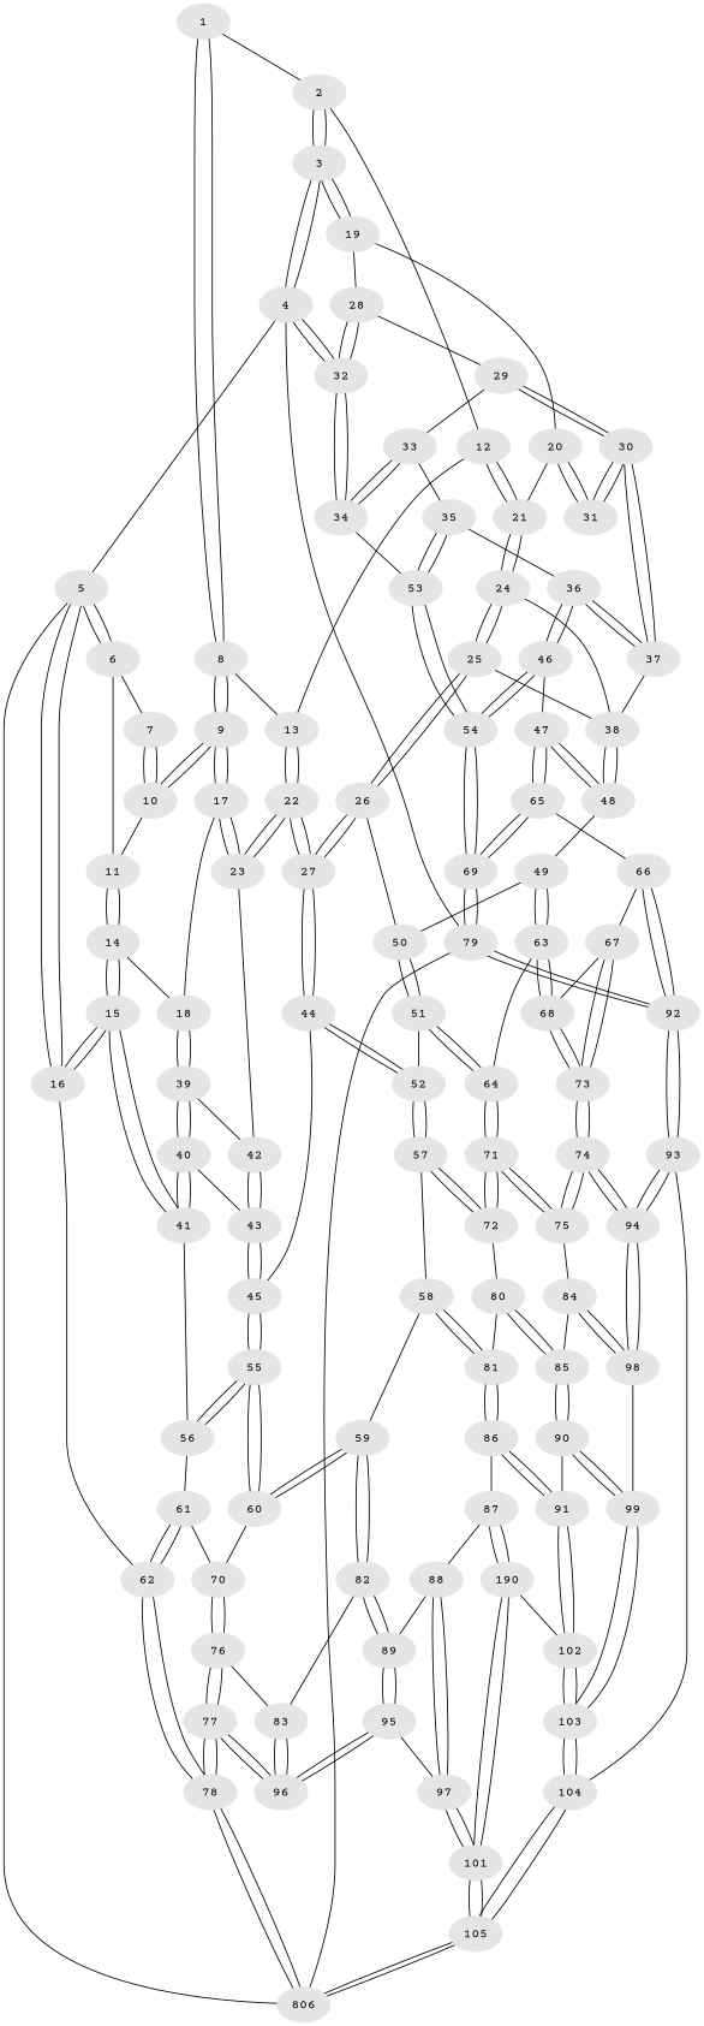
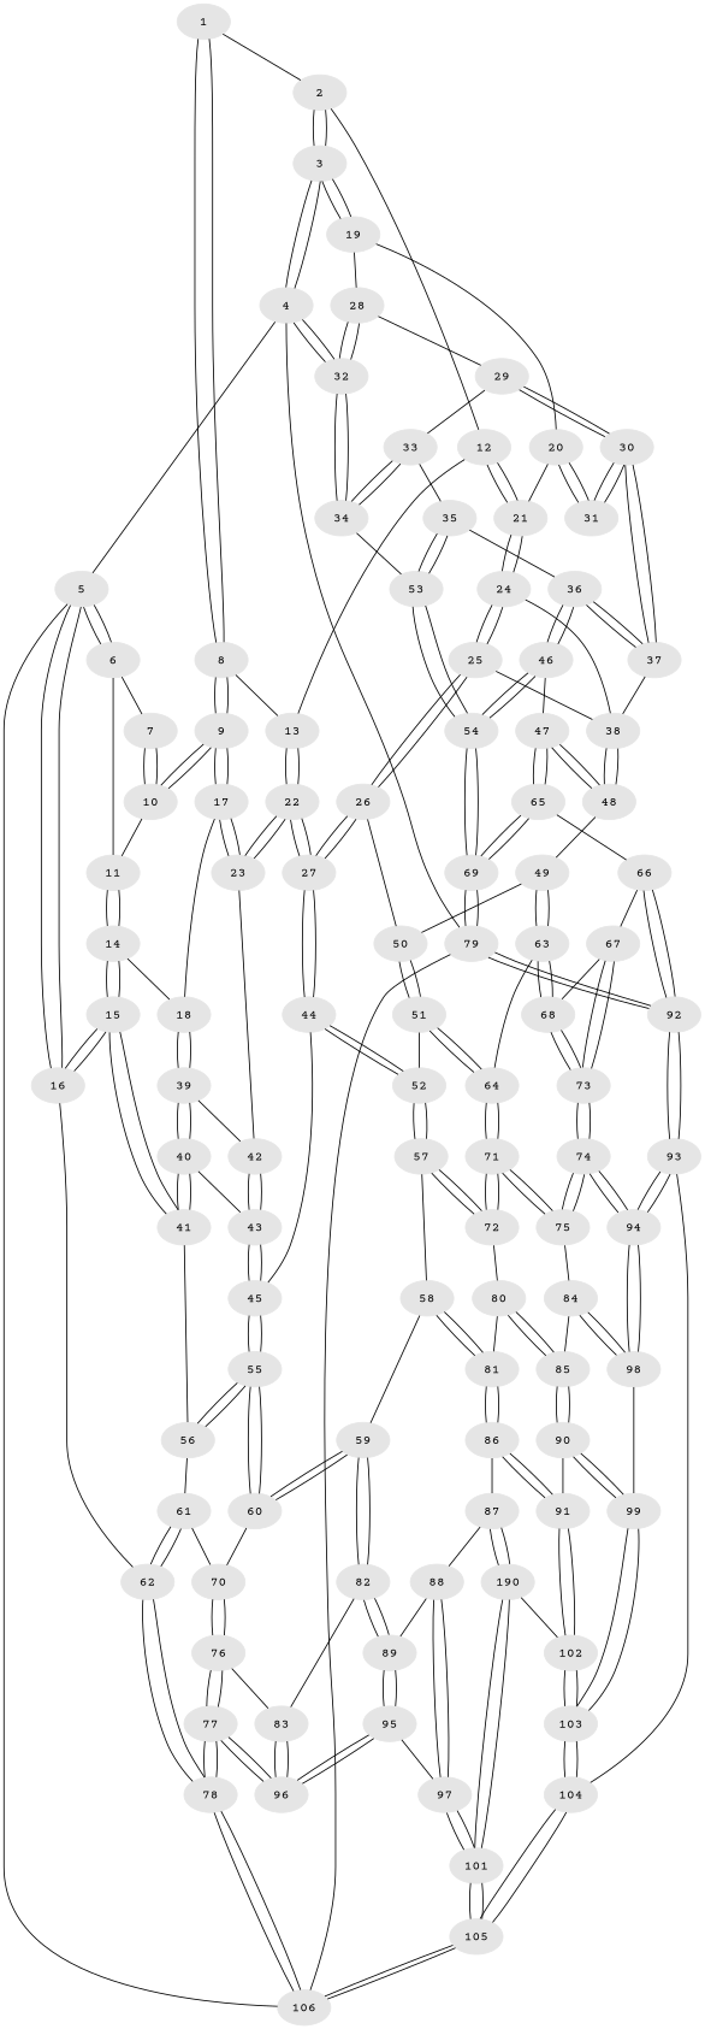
  graph {
    fontname="Courier Prime"
    node [color=gray90 fontname="Courier Prime" style=filled]
    edge [fontname="Courier Prime"]
    1
    2
    8
    3
    12
    9
    13
    4
    19
    21
    5
    32
    79
    20
    28
    6
    16
-   106 [label=806]
+   106
    34
    92
    7
    11
    62
    10
    14
    17
    22
    18
    23
    15
    24
    27
    41
    39
    56
    78
    42
    40
    31
    29
    25
    38
    44
    43
    26
    50
    48
    51
    45
    52
    30
    33
    37
    35
    53
    36
    54
    46
    47
    49
    61
    55
    57
    60
    65
    69
    66
    63
    64
    68
    71
    58
    72
    70
    59
    81
    80
    82
    86
    83
    89
    76
    73
    75
    67
    93
    74
    77
    84
    85
    94
    98
    96
    90
    87
    91
    95
    99
    88
    n100 [label=190]
    102
    97
    101
    103
    104
    105
    1 -- 2
    1 -- 8
    1 -- 8
    2 -- 3
    2 -- 3
    2 -- 12
    8 -- 9
    8 -- 9
    8 -- 13
    3 -- 4
    3 -- 4
    3 -- 19
    3 -- 19
    12 -- 13
    12 -- 21
    12 -- 21
    9 -- 10
    9 -- 10
    9 -- 17
    9 -- 17
    13 -- 22
    13 -- 22
    4 -- 5
    4 -- 32
    4 -- 32
    4 -- 79
    19 -- 20
    19 -- 28
    21 -- 24
    21 -- 24
    5 -- 6
    5 -- 6
    5 -- 16
    5 -- 16
    5 -- 106
    32 -- 34
    32 -- 34
    79 -- 106
    79 -- 92
    79 -- 92
    20 -- 21
    20 -- 31
    20 -- 31
    28 -- 32
    28 -- 32
    28 -- 29
    6 -- 7
    6 -- 11
    16 -- 62
    34 -- 53
    92 -- 93
    92 -- 93
    7 -- 10
    7 -- 10
    11 -- 14
    11 -- 14
    62 -- 78
    62 -- 78
    10 -- 11
    14 -- 18
    14 -- 15
    14 -- 15
    17 -- 18
    17 -- 23
    17 -- 23
    22 -- 23
    22 -- 23
    22 -- 27
    22 -- 27
    18 -- 39
    18 -- 39
    23 -- 42
    15 -- 16
    15 -- 16
    15 -- 41
    15 -- 41
    24 -- 25
    24 -- 25
    24 -- 38
    27 -- 44
    27 -- 44
    41 -- 56
    39 -- 42
    39 -- 40
    39 -- 40
    56 -- 61
    78 -- 106
    78 -- 106
    42 -- 43
    42 -- 43
    40 -- 41
    40 -- 41
    40 -- 43
    29 -- 30
    29 -- 30
    29 -- 33
    25 -- 38
    25 -- 26
    25 -- 26
    38 -- 48
    38 -- 48
    44 -- 45
    44 -- 52
    44 -- 52
    43 -- 45
    43 -- 45
    26 -- 27
    26 -- 27
    26 -- 50
    50 -- 51
    50 -- 51
    48 -- 49
    51 -- 52
    51 -- 64
    51 -- 64
    45 -- 55
    45 -- 55
    52 -- 57
    52 -- 57
    30 -- 31
    30 -- 31
    30 -- 37
    30 -- 37
    33 -- 34
    33 -- 34
    33 -- 35
    37 -- 38
    35 -- 53
    35 -- 53
    35 -- 36
    53 -- 54
    53 -- 54
    36 -- 37
    36 -- 37
    36 -- 46
    36 -- 46
    54 -- 69
    54 -- 69
    46 -- 54
    46 -- 54
    46 -- 47
    47 -- 48
    47 -- 48
    47 -- 65
    47 -- 65
    49 -- 50
    49 -- 63
    49 -- 63
    61 -- 62
    61 -- 62
    61 -- 70
    55 -- 56
    55 -- 56
    55 -- 60
    55 -- 60
    57 -- 58
    57 -- 72
    57 -- 72
    60 -- 70
    65 -- 69
    65 -- 69
    65 -- 66
    69 -- 79
    69 -- 79
    66 -- 92
    66 -- 92
    66 -- 67
    63 -- 64
    63 -- 68
    63 -- 68
    64 -- 71
    64 -- 71
    68 -- 73
    68 -- 73
    71 -- 72
    71 -- 72
    71 -- 75
    71 -- 75
    58 -- 59
    58 -- 81
    58 -- 81
    72 -- 80
    70 -- 76
    70 -- 76
    59 -- 60
    59 -- 60
    59 -- 82
    59 -- 82
    81 -- 86
    81 -- 86
    80 -- 81
    80 -- 85
    80 -- 85
    82 -- 83
    82 -- 89
    82 -- 89
    86 -- 87
    86 -- 91
    86 -- 91
    83 -- 96
    83 -- 96
    89 -- 95
    89 -- 95
    76 -- 83
    76 -- 77
    76 -- 77
    73 -- 74
    73 -- 74
    75 -- 84
    67 -- 68
    67 -- 73
    67 -- 73
    93 -- 94
    93 -- 94
    93 -- 104
    74 -- 75
    74 -- 75
    74 -- 94
    74 -- 94
    77 -- 78
    77 -- 78
    77 -- 96
    77 -- 96
    84 -- 85
    84 -- 98
    84 -- 98
    85 -- 90
    85 -- 90
    94 -- 98
    94 -- 98
    98 -- 99
    90 -- 91
    90 -- 99
    90 -- 99
    87 -- 88
    87 -- n100
    87 -- n100
    91 -- 102
    91 -- 102
    95 -- 96
    95 -- 96
    95 -- 97
    99 -- 103
    99 -- 103
    88 -- 89
    88 -- 97
    88 -- 97
    n100 -- 102
    n100 -- 101
    n100 -- 101
    102 -- 103
    102 -- 103
    97 -- 101
    97 -- 101
    101 -- 105
    101 -- 105
    103 -- 104
    103 -- 104
    104 -- 105
    104 -- 105
    105 -- 106
    105 -- 106
  }
